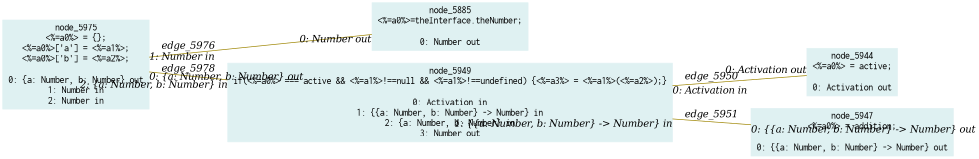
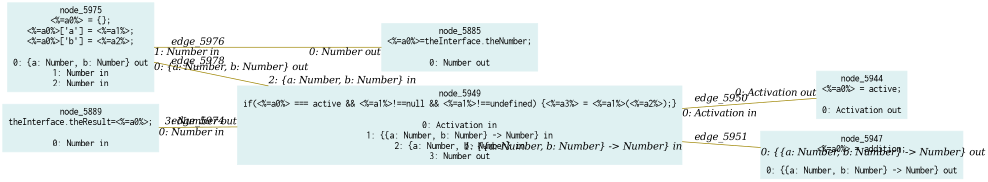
  digraph {
    rankdir=LR
    node [color="#dff1f2" fontname=Courier shape=box style=filled]
    edge [arrowHead=none arrowsize=1 color="#9d8400" dir=none fontname="Times-Italic"]
    n1 [label="node_5885\n<%=a0%>=theInterface.theNumber;\n\n0: Number out"]
+   n2 [label="node_5889\ntheInterface.theResult=<%=a0%>;\n\n0: Number in"]
    n3 [label="node_5949\nif(<%=a0%> === active && <%=a1%>!==null && <%=a1%>!==undefined) {<%=a3%> = <%=a1%>(<%=a2%>);}\n\n0: Activation in\n1: {{a: Number, b: Number} -> Number} in\n2: {a: Number, b: Number} in\n3: Number out"]
    n4 [label="node_5944\n<%=a0%> = active;\n\n0: Activation out"]
    n5 [label="node_5947\n<%=a0%> = addition;\n\n0: {{a: Number, b: Number} -> Number} out"]
    n6 [label="node_5975\n<%=a0%> = {};\n<%=a0%>['a'] = <%=a1%>;\n<%=a0%>['b'] = <%=a2%>;\n\n0: {a: Number, b: Number} out\n1: Number in\n2: Number in"]
+   n2 -> n3 [headlabel="3: Number out" label=edge_5974 taillabel="0: Number in"]
    n3 -> n4 [headlabel="0: Activation out" label=edge_5950 taillabel="0: Activation in"]
    n3 -> n5 [headlabel="0: {{a: Number, b: Number} -> Number} out" label=edge_5951 taillabel="1: {{a: Number, b: Number} -> Number} in"]
    n6 -> n1 [headlabel="0: Number out" label=edge_5976 taillabel="1: Number in"]
    n6 -> n3 [headlabel="2: {a: Number, b: Number} in" label=edge_5978 taillabel="0: {a: Number, b: Number} out"]
  }
